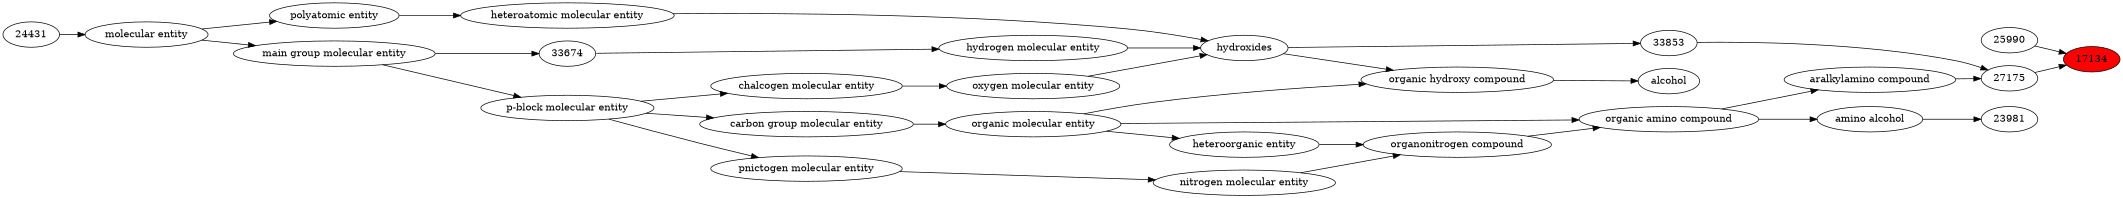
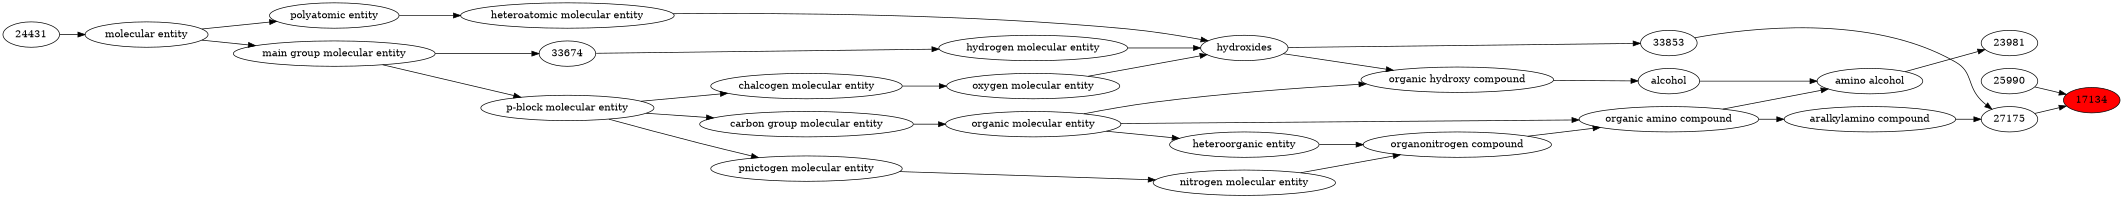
  digraph {
    rankdir=LR
    n1 [fillcolor=red label=17134 style=filled]
    n2 [label=25990]
    n3 [label=27175]
    n4 [label=23981]
    n5 [label=33853]
    n6 [label="aralkylamino compound"]
    n7 [label="amino alcohol"]
    n8 [label="organic hydroxy compound"]
    n9 [label=alcohol]
    n10 [label="organic amino compound"]
    n11 [label=hydroxides]
    n12 [label="organic molecular entity"]
    n13 [label="heteroorganic entity"]
    n14 [label="organonitrogen compound"]
    n15 [label="oxygen molecular entity"]
    n16 [label="hydrogen molecular entity"]
    n17 [label="heteroatomic molecular entity"]
    n18 [label="carbon group molecular entity"]
    n19 [label="nitrogen molecular entity"]
    n20 [label="chalcogen molecular entity"]
    n21 [label=33674]
    n22 [label="polyatomic entity"]
    n23 [label="p-block molecular entity"]
    n24 [label="pnictogen molecular entity"]
    n25 [label="main group molecular entity"]
    n26 [label="molecular entity"]
    n27 [label=24431]
    n2 -> n1
    n3 -> n1
    n5 -> n3
    n6 -> n3
    n7 -> n4
    n8 -> n9
+   n9 -> n7
    n10 -> n6
    n10 -> n7
    n11 -> n5
    n11 -> n8
    n12 -> n8
    n12 -> n10
    n12 -> n13
    n13 -> n14
    n14 -> n10
    n15 -> n11
    n16 -> n11
    n17 -> n11
    n18 -> n12
    n19 -> n14
    n20 -> n15
    n21 -> n16
    n22 -> n17
    n23 -> n18
    n23 -> n20
    n23 -> n24
    n24 -> n19
    n25 -> n21
    n25 -> n23
    n26 -> n22
    n26 -> n25
    n27 -> n26
  }
